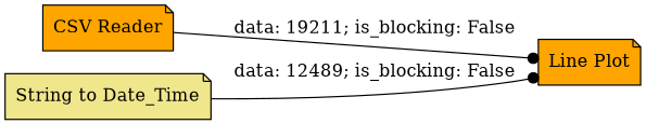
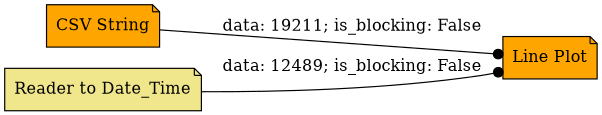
  digraph {
    rankdir=LR
    node [fillcolor=orange shape=note style=filled]
    edge [arrowhead=dot]
-   n1 [label="CSV Reader"]
+   n1 [label="CSV String"]
    n2 [label="Line Plot"]
-   n3 [fillcolor=khaki label="String to Date_Time"]
+   n3 [fillcolor=khaki label="Reader to Date_Time"]
    n1 -> n2 [label="data: 19211; is_blocking: False"]
    n3 -> n2 [label="data: 12489; is_blocking: False"]
  }
